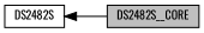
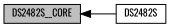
  digraph {
    rankdir=LR
    fontname=Oswald
    node [color=black fontname=Oswald fontsize=10 shape=record style=filled]
    n1 [fillcolor=grey75 fontcolor=black height=0.2 label=DS2482S__CORE width=0.4]
    n2 [fillcolor=white height=0.2 label=DS2482S width=0.4]
-   n2 -> n1 [dir=back fontname=Oswald fontsize=10 labelfontname=Helvetica labelfontsize=10 shape=plaintext style=solid]
+   n1 -> n2 [dir=back fontname=Oswald fontsize=10 labelfontname=Helvetica labelfontsize=10 shape=plaintext style=solid]
  }
